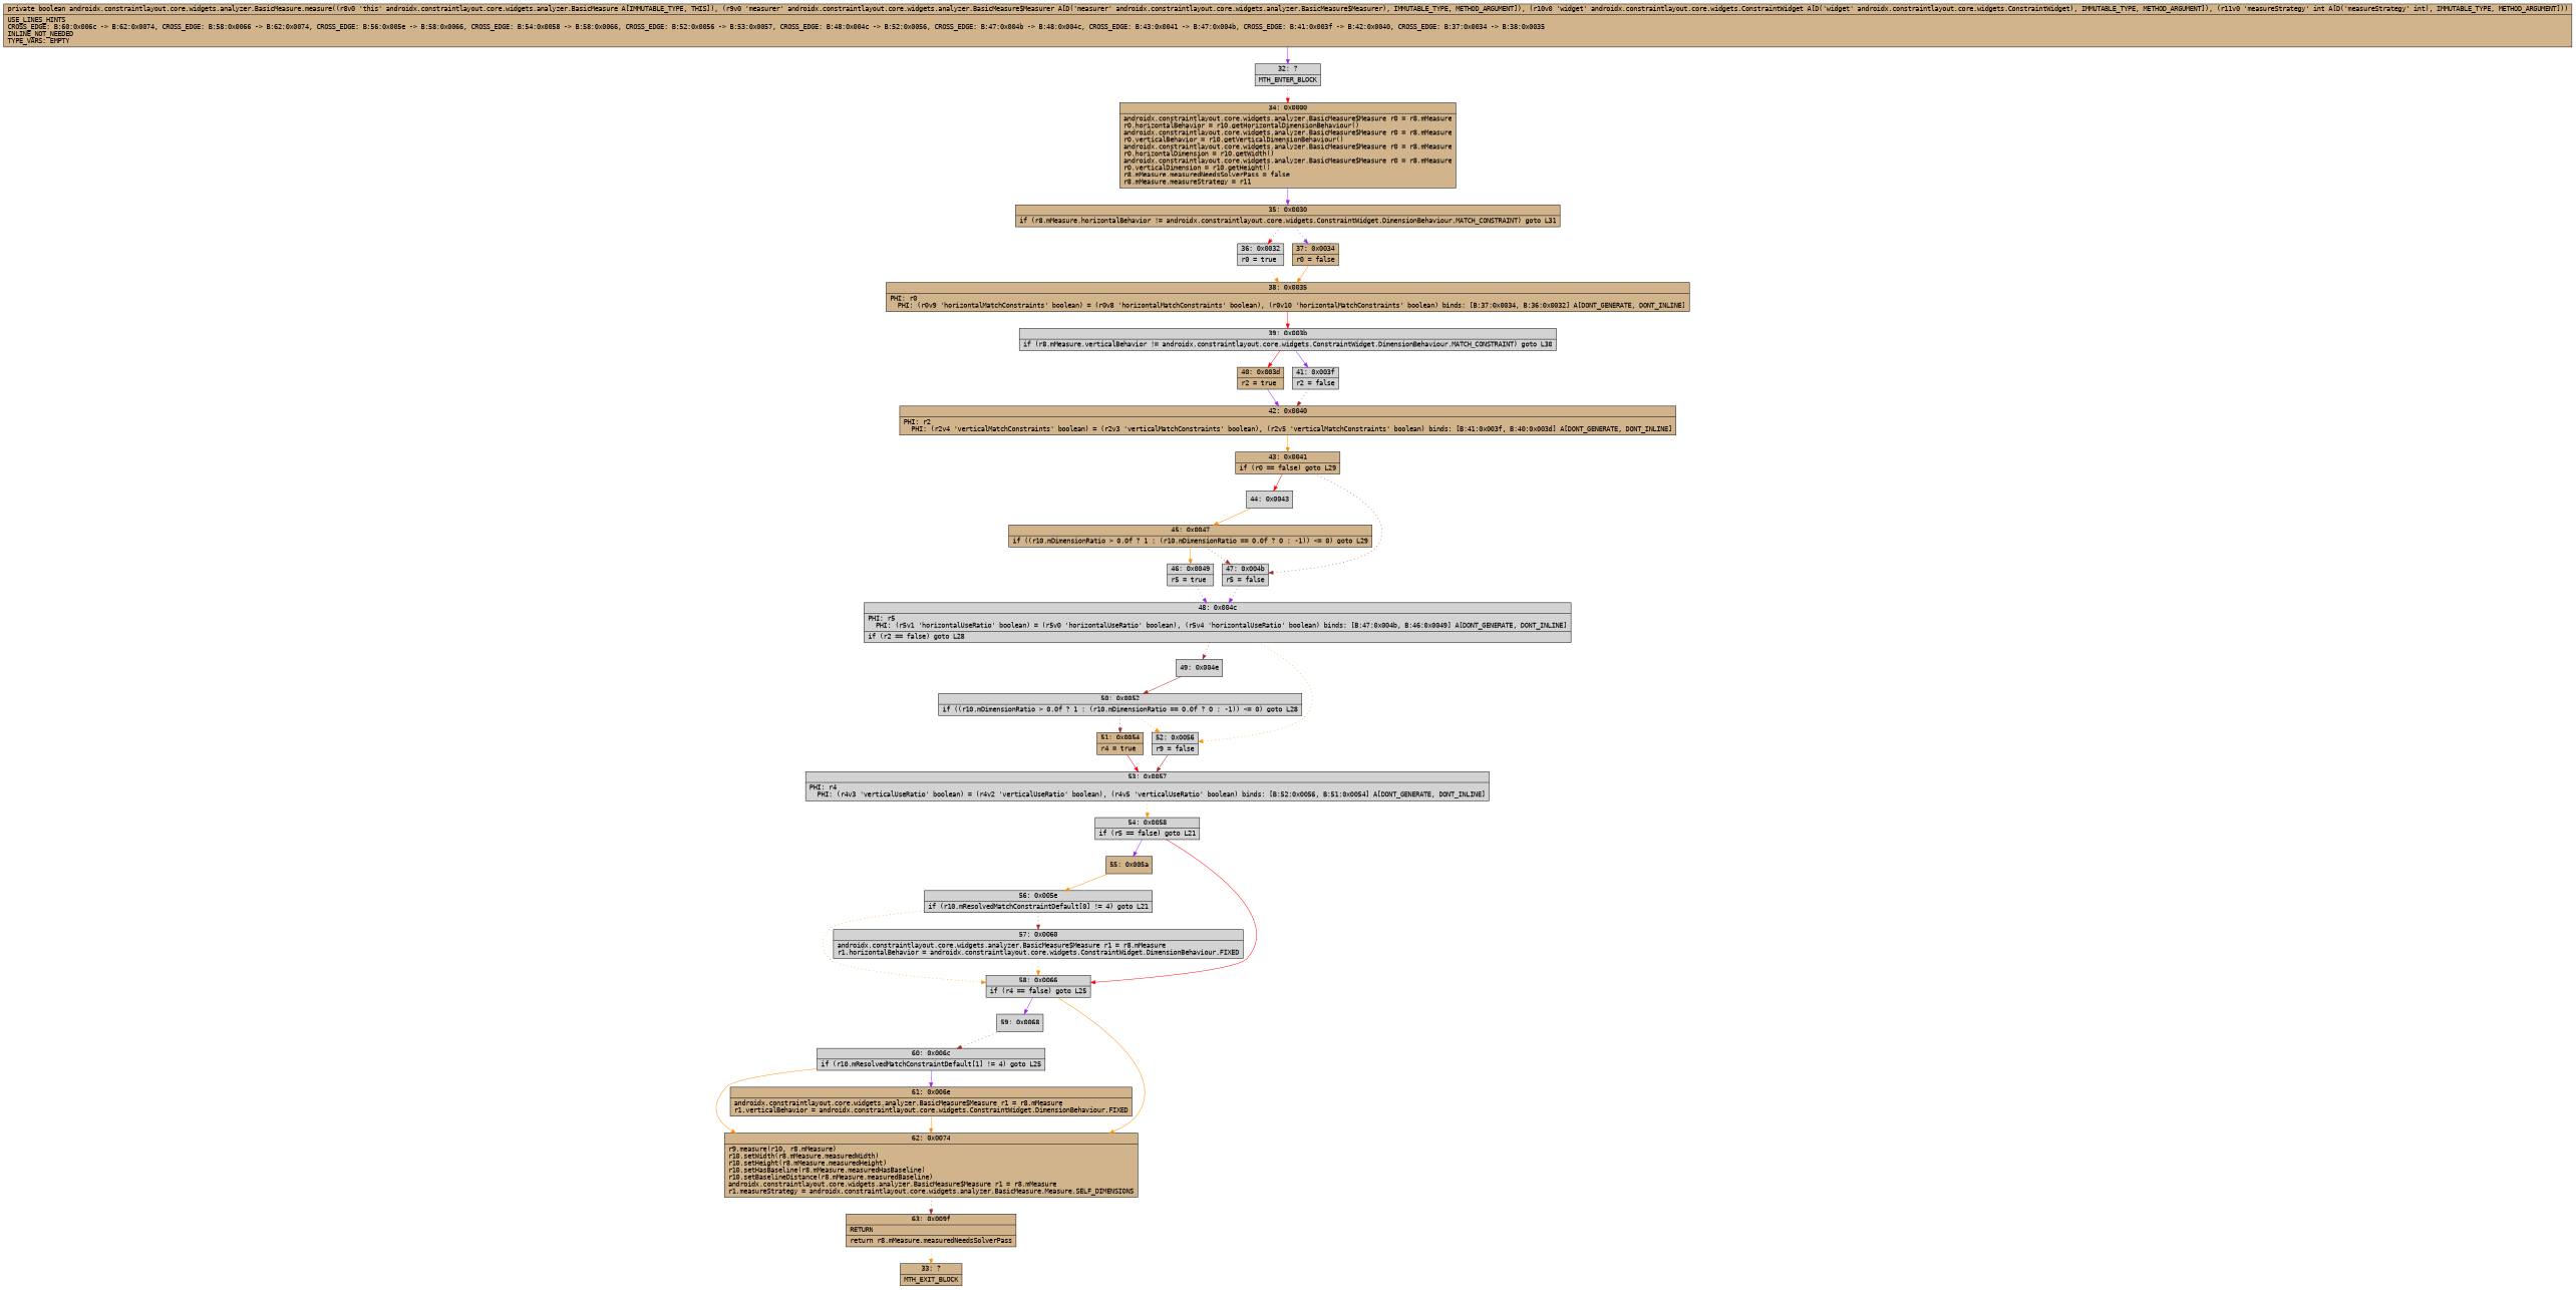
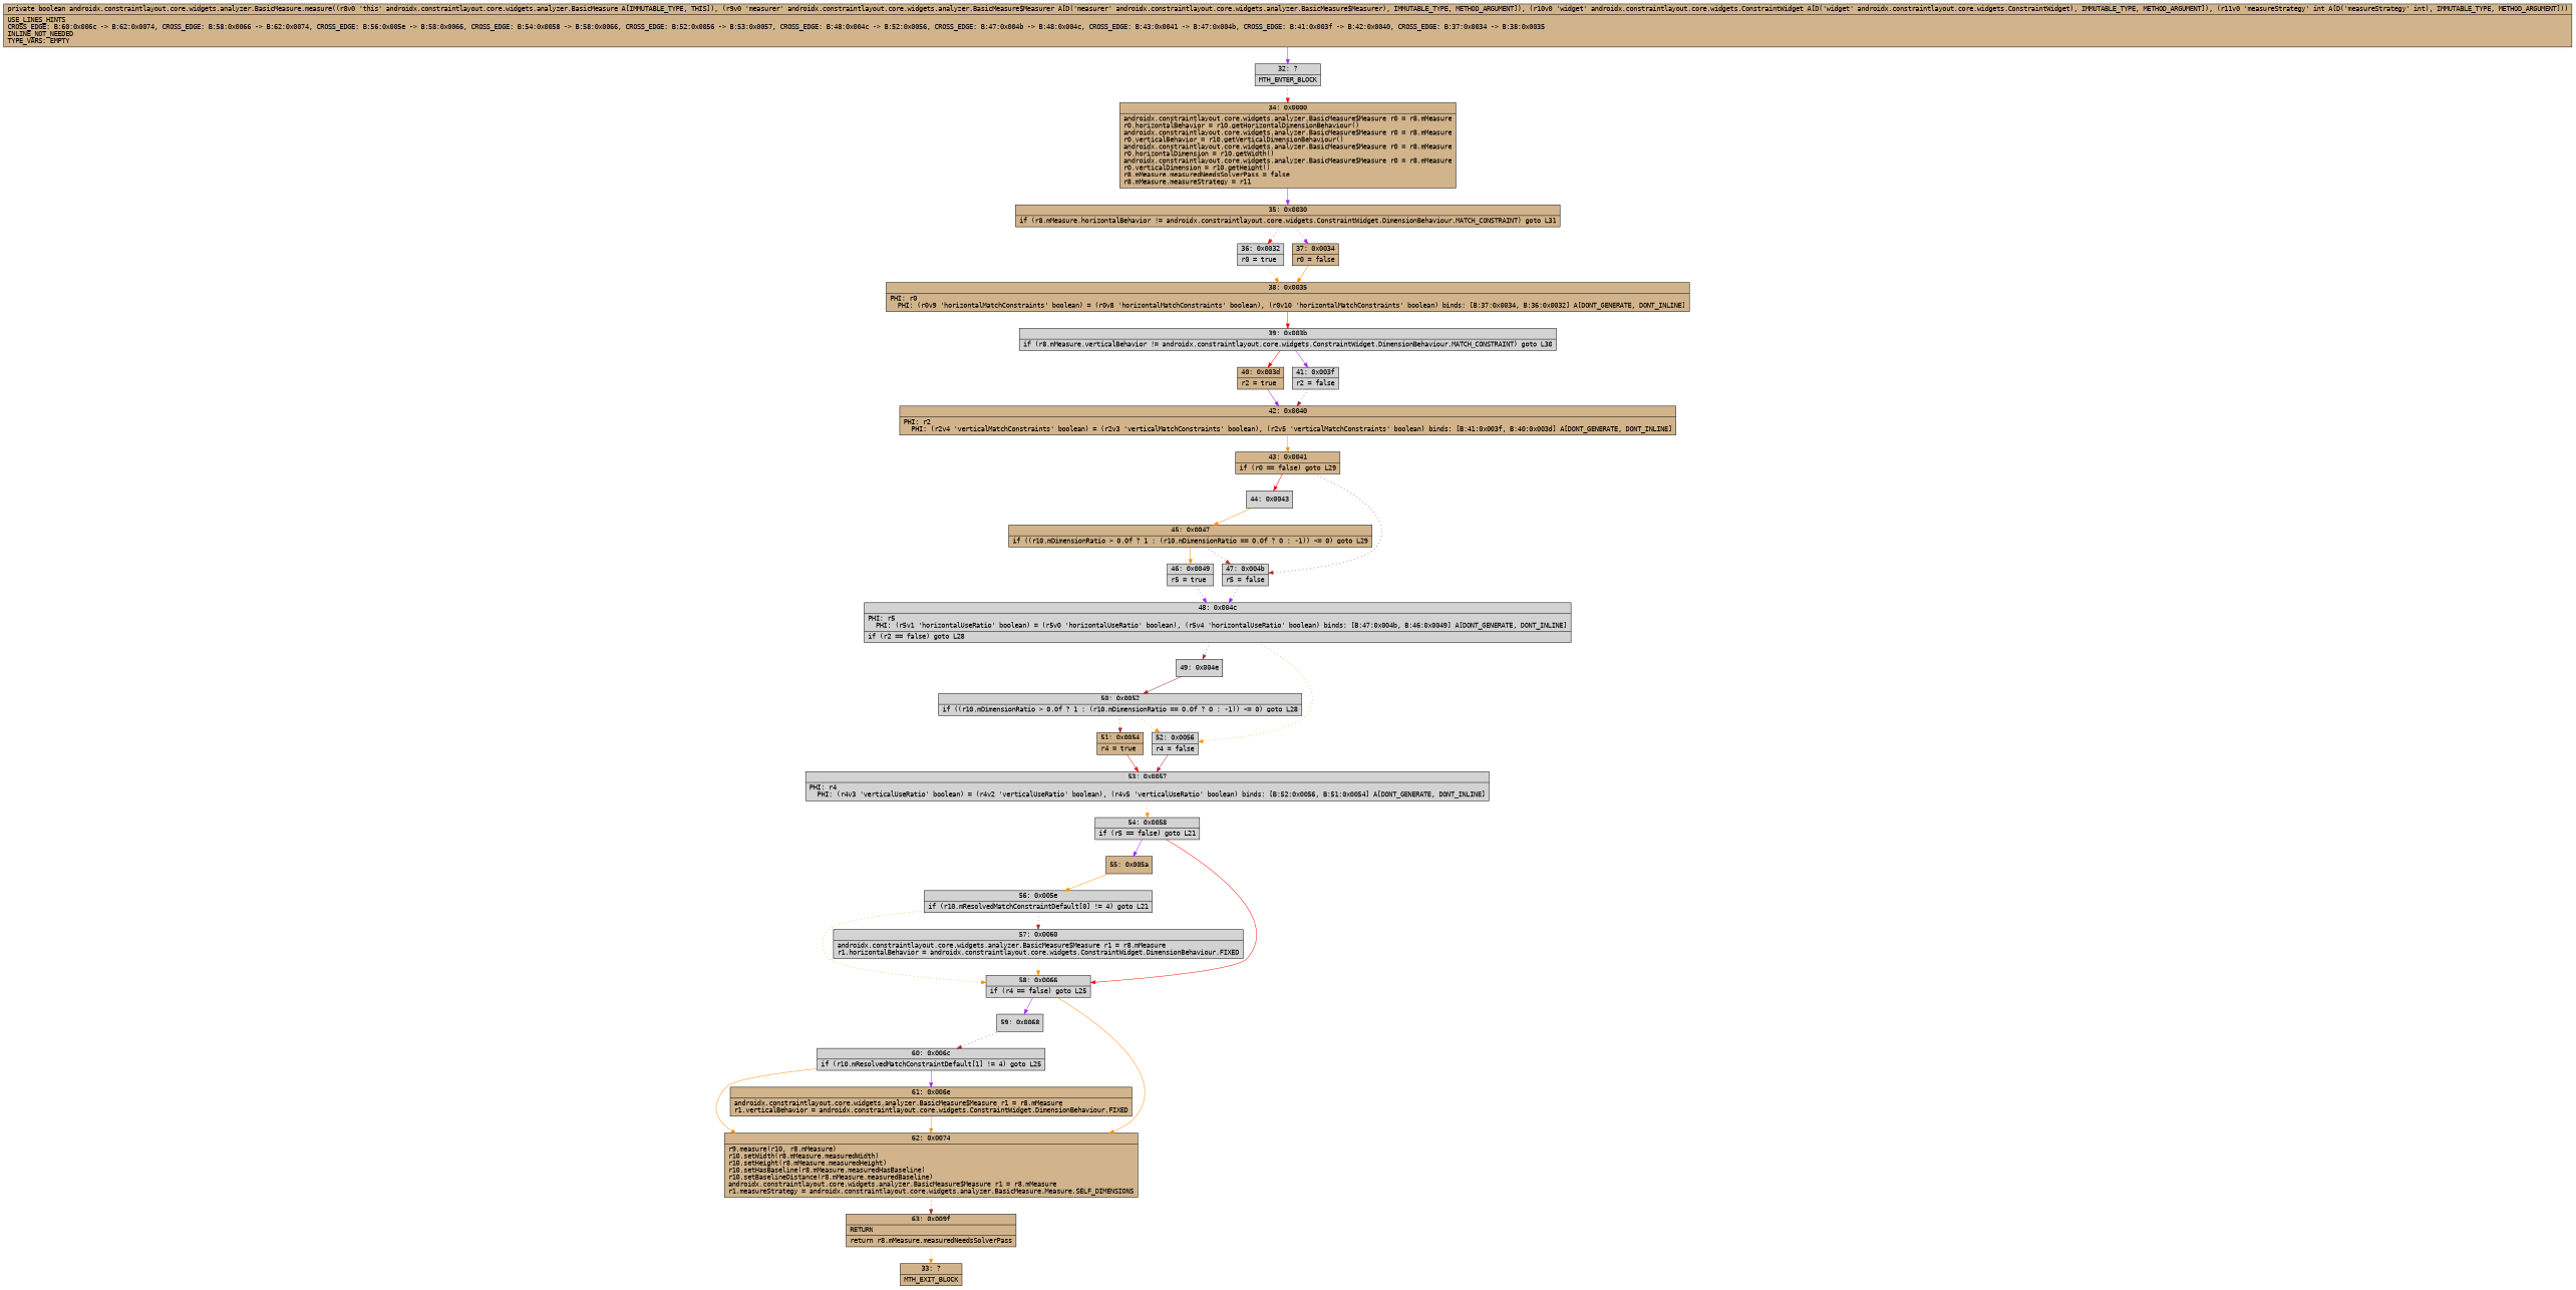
  digraph {
    fontname="DejaVu Sans Mono"
    node [fillcolor=lightgrey fontname="DejaVu Sans Mono" shape=record style=filled]
    edge [color=darkorange fontname="DejaVu Sans Mono" style=solid]
    n1 [label="{32\:\ ?|MTH_ENTER_BLOCK\l}"]
    n2 [fillcolor=tan label="{34\:\ 0x0000|androidx.constraintlayout.core.widgets.analyzer.BasicMeasure$Measure r0 = r8.mMeasure\lr0.horizontalBehavior = r10.getHorizontalDimensionBehaviour()\landroidx.constraintlayout.core.widgets.analyzer.BasicMeasure$Measure r0 = r8.mMeasure\lr0.verticalBehavior = r10.getVerticalDimensionBehaviour()\landroidx.constraintlayout.core.widgets.analyzer.BasicMeasure$Measure r0 = r8.mMeasure\lr0.horizontalDimension = r10.getWidth()\landroidx.constraintlayout.core.widgets.analyzer.BasicMeasure$Measure r0 = r8.mMeasure\lr0.verticalDimension = r10.getHeight()\lr8.mMeasure.measuredNeedsSolverPass = false\lr8.mMeasure.measureStrategy = r11\l}"]
    n3 [fillcolor=tan label="{35\:\ 0x0030|if (r8.mMeasure.horizontalBehavior != androidx.constraintlayout.core.widgets.ConstraintWidget.DimensionBehaviour.MATCH_CONSTRAINT) goto L31\l}"]
    n4 [label="{36\:\ 0x0032|r0 = true\l}"]
    n5 [fillcolor=tan label="{37\:\ 0x0034|r0 = false\l}"]
    n6 [fillcolor=tan label="{38\:\ 0x0035|PHI: r0 \l  PHI: (r0v9 'horizontalMatchConstraints' boolean) = (r0v8 'horizontalMatchConstraints' boolean), (r0v10 'horizontalMatchConstraints' boolean) binds: [B:37:0x0034, B:36:0x0032] A[DONT_GENERATE, DONT_INLINE]\l}"]
    n7 [label="{39\:\ 0x003b|if (r8.mMeasure.verticalBehavior != androidx.constraintlayout.core.widgets.ConstraintWidget.DimensionBehaviour.MATCH_CONSTRAINT) goto L30\l}"]
    n8 [fillcolor=tan label="{40\:\ 0x003d|r2 = true\l}"]
    n9 [label="{41\:\ 0x003f|r2 = false\l}"]
    n10 [fillcolor=tan label="{42\:\ 0x0040|PHI: r2 \l  PHI: (r2v4 'verticalMatchConstraints' boolean) = (r2v3 'verticalMatchConstraints' boolean), (r2v5 'verticalMatchConstraints' boolean) binds: [B:41:0x003f, B:40:0x003d] A[DONT_GENERATE, DONT_INLINE]\l}"]
    n11 [fillcolor=tan label="{43\:\ 0x0041|if (r0 == false) goto L29\l}"]
    n12 [label="{44\:\ 0x0043}"]
    n13 [label="{47\:\ 0x004b|r5 = false\l}"]
    n14 [fillcolor=tan label="{45\:\ 0x0047|if ((r10.mDimensionRatio \> 0.0f ? 1 : (r10.mDimensionRatio == 0.0f ? 0 : \-1)) \<= 0) goto L29\l}"]
    n15 [label="{48\:\ 0x004c|PHI: r5 \l  PHI: (r5v1 'horizontalUseRatio' boolean) = (r5v0 'horizontalUseRatio' boolean), (r5v4 'horizontalUseRatio' boolean) binds: [B:47:0x004b, B:46:0x0049] A[DONT_GENERATE, DONT_INLINE]\l|if (r2 == false) goto L28\l}"]
    n16 [label="{46\:\ 0x0049|r5 = true\l}"]
    n17 [label="{49\:\ 0x004e}"]
-   n18 [label="{52\:\ 0x0056|r9 = false\l}"]
+   n18 [label="{52\:\ 0x0056|r4 = false\l}"]
    n19 [label="{50\:\ 0x0052|if ((r10.mDimensionRatio \> 0.0f ? 1 : (r10.mDimensionRatio == 0.0f ? 0 : \-1)) \<= 0) goto L28\l}"]
    n20 [label="{53\:\ 0x0057|PHI: r4 \l  PHI: (r4v3 'verticalUseRatio' boolean) = (r4v2 'verticalUseRatio' boolean), (r4v5 'verticalUseRatio' boolean) binds: [B:52:0x0056, B:51:0x0054] A[DONT_GENERATE, DONT_INLINE]\l}"]
    n21 [fillcolor=tan label="{51\:\ 0x0054|r4 = true\l}"]
    n22 [label="{54\:\ 0x0058|if (r5 == false) goto L21\l}"]
    n23 [fillcolor=tan label="{55\:\ 0x005a}"]
    n24 [label="{58\:\ 0x0066|if (r4 == false) goto L25\l}"]
    n25 [label="{56\:\ 0x005e|if (r10.mResolvedMatchConstraintDefault[0] != 4) goto L21\l}"]
    n26 [label="{59\:\ 0x0068}"]
    n27 [fillcolor=tan label="{62\:\ 0x0074|r9.measure(r10, r8.mMeasure)\lr10.setWidth(r8.mMeasure.measuredWidth)\lr10.setHeight(r8.mMeasure.measuredHeight)\lr10.setHasBaseline(r8.mMeasure.measuredHasBaseline)\lr10.setBaselineDistance(r8.mMeasure.measuredBaseline)\landroidx.constraintlayout.core.widgets.analyzer.BasicMeasure$Measure r1 = r8.mMeasure\lr1.measureStrategy = androidx.constraintlayout.core.widgets.analyzer.BasicMeasure.Measure.SELF_DIMENSIONS\l}"]
    n28 [label="{57\:\ 0x0060|androidx.constraintlayout.core.widgets.analyzer.BasicMeasure$Measure r1 = r8.mMeasure\lr1.horizontalBehavior = androidx.constraintlayout.core.widgets.ConstraintWidget.DimensionBehaviour.FIXED\l}"]
    n29 [label="{60\:\ 0x006c|if (r10.mResolvedMatchConstraintDefault[1] != 4) goto L25\l}"]
    n30 [fillcolor=tan label="{63\:\ 0x009f|RETURN\l|return r8.mMeasure.measuredNeedsSolverPass\l}"]
    n31 [fillcolor=tan label="{61\:\ 0x006e|androidx.constraintlayout.core.widgets.analyzer.BasicMeasure$Measure r1 = r8.mMeasure\lr1.verticalBehavior = androidx.constraintlayout.core.widgets.ConstraintWidget.DimensionBehaviour.FIXED\l}"]
    n32 [fillcolor=tan label="{33\:\ ?|MTH_EXIT_BLOCK\l}"]
    n33 [fillcolor=tan label="{private boolean androidx.constraintlayout.core.widgets.analyzer.BasicMeasure.measure((r8v0 'this' androidx.constraintlayout.core.widgets.analyzer.BasicMeasure A[IMMUTABLE_TYPE, THIS]), (r9v0 'measurer' androidx.constraintlayout.core.widgets.analyzer.BasicMeasure$Measurer A[D('measurer' androidx.constraintlayout.core.widgets.analyzer.BasicMeasure$Measurer), IMMUTABLE_TYPE, METHOD_ARGUMENT]), (r10v0 'widget' androidx.constraintlayout.core.widgets.ConstraintWidget A[D('widget' androidx.constraintlayout.core.widgets.ConstraintWidget), IMMUTABLE_TYPE, METHOD_ARGUMENT]), (r11v0 'measureStrategy' int A[D('measureStrategy' int), IMMUTABLE_TYPE, METHOD_ARGUMENT]))  | USE_LINES_HINTS\lCROSS_EDGE: B:60:0x006c \-\> B:62:0x0074, CROSS_EDGE: B:58:0x0066 \-\> B:62:0x0074, CROSS_EDGE: B:56:0x005e \-\> B:58:0x0066, CROSS_EDGE: B:54:0x0058 \-\> B:58:0x0066, CROSS_EDGE: B:52:0x0056 \-\> B:53:0x0057, CROSS_EDGE: B:48:0x004c \-\> B:52:0x0056, CROSS_EDGE: B:47:0x004b \-\> B:48:0x004c, CROSS_EDGE: B:43:0x0041 \-\> B:47:0x004b, CROSS_EDGE: B:41:0x003f \-\> B:42:0x0040, CROSS_EDGE: B:37:0x0034 \-\> B:38:0x0035\lINLINE_NOT_NEEDED\lTYPE_VARS: EMPTY\l}"]
    n1 -> n2 [color=red style=dotted]
    n2 -> n3 [color=purple]
    n3 -> n4 [color=red style=dotted]
    n3 -> n5 [color=purple style=dotted]
    n4 -> n6 [style=dotted]
    n5 -> n6
    n6 -> n7 [color=red]
    n7 -> n8 [color=red]
    n7 -> n9 [color=purple]
    n8 -> n10 [color=purple]
    n9 -> n10 [color=brown style=dotted]
    n10 -> n11
    n11 -> n12 [color=red]
    n11 -> n13 [color=brown style=dotted]
    n12 -> n14
    n13 -> n15 [color=purple style=dotted]
    n14 -> n13 [color=brown style=dotted]
    n14 -> n16
    n15 -> n17 [color=brown style=dotted]
    n15 -> n18 [style=dotted]
    n16 -> n15 [color=purple style=dotted]
    n17 -> n19 [color=brown]
    n18 -> n20 [color=brown]
    n19 -> n18 [style=dotted]
    n19 -> n21 [color=brown style=dotted]
    n20 -> n22 [style=dotted]
    n21 -> n20 [color=red]
    n22 -> n23 [color=purple]
    n22 -> n24 [color=red]
    n23 -> n25
    n24 -> n26 [color=purple]
    n24 -> n27
    n25 -> n24 [style=dotted]
    n25 -> n28 [color=brown style=dotted]
    n26 -> n29 [color=brown style=dotted]
    n27 -> n30 [color=brown style=dotted]
    n28 -> n24 [style=dotted]
    n29 -> n27
    n29 -> n31 [color=purple]
    n30 -> n32 [style=dotted]
    n31 -> n27
    n33 -> n1 [color=purple]
  }
